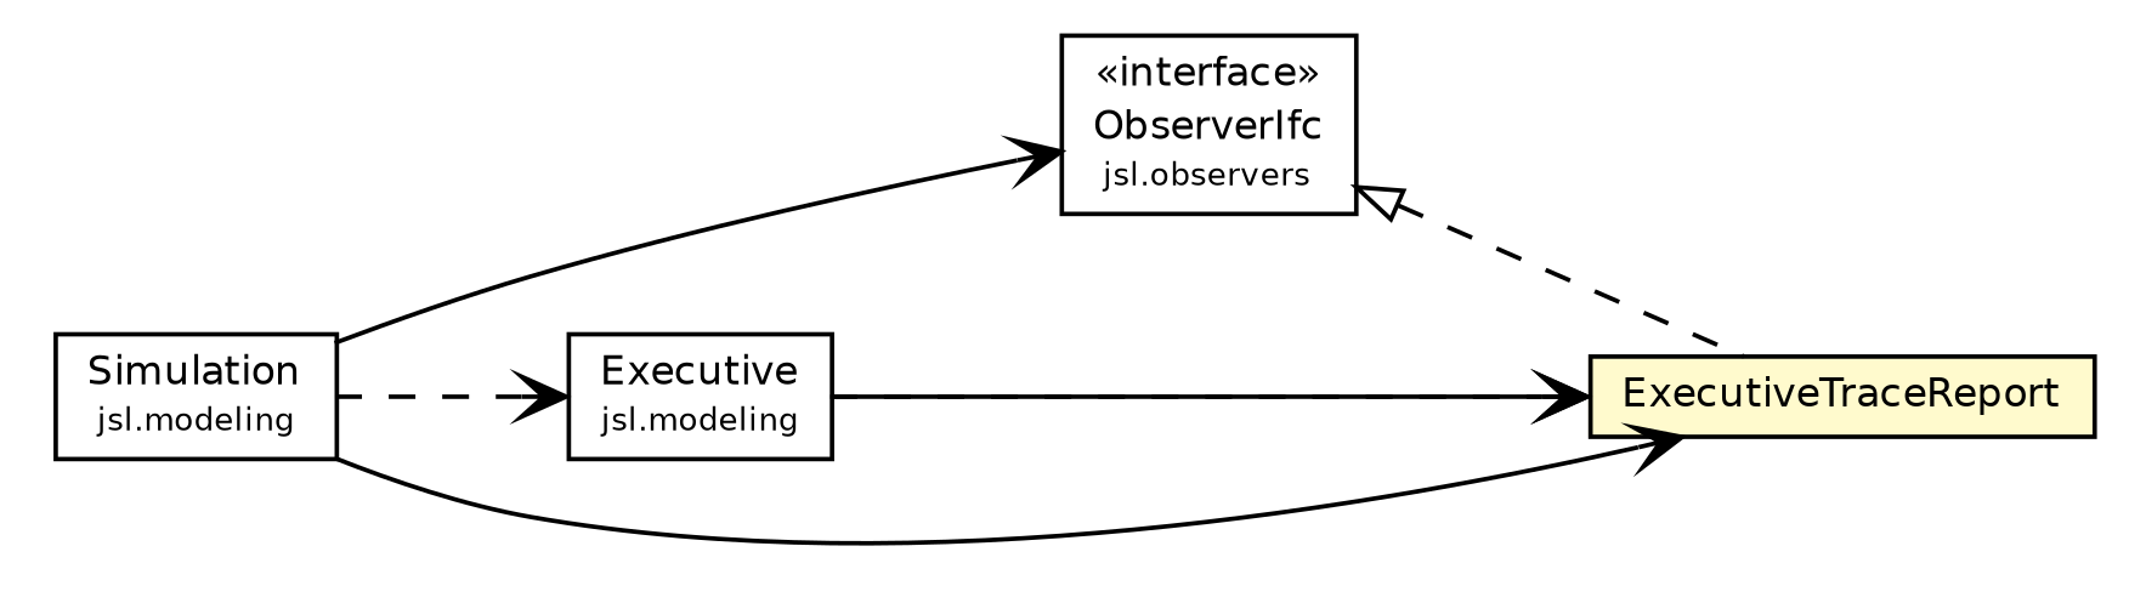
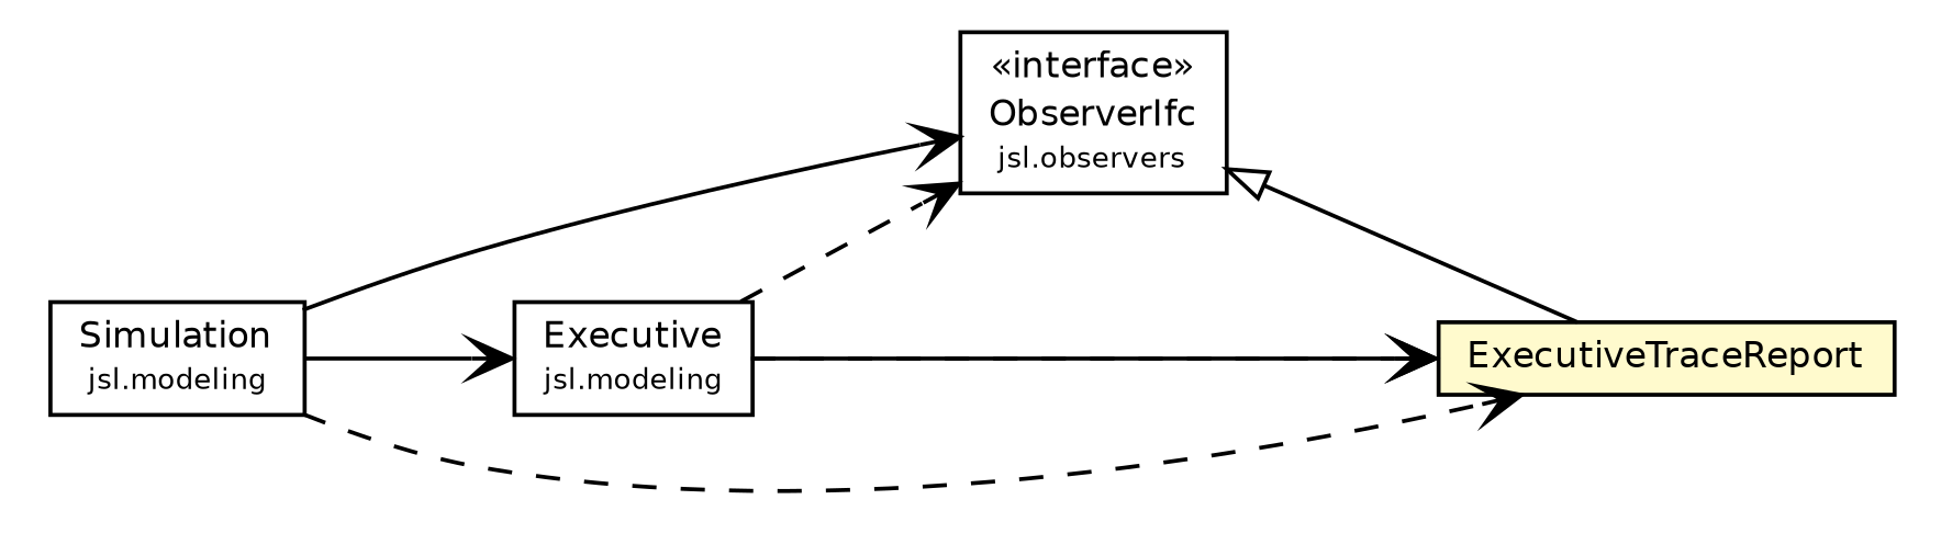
  digraph {
    nodesep=0.25
    rankdir=LR
    ranksep=0.5
    node [fontcolor=black fontname=Helvetica fontsize=9.0 shape=plaintext]
    edge [arrowhead=open color=black fontcolor=black fontname=Helvetica fontsize=10.0 headport=p labelfontname=Helvetica labelfontsize=10 tailport=p style=dashed]
    n1 [label=<<table title="jsl.modeling.Simulation" border="0" cellborder="1" cellspacing="0" cellpadding="2" port="p" href="../../modeling/Simulation.html"> 		<tr><td><table border="0" cellspacing="0" cellpadding="1"> <tr><td align="center" balign="center"> Simulation </td></tr> <tr><td align="center" balign="center"><font point-size="7.0"> jsl.modeling </font></td></tr> 		</table></td></tr> 		</table>>]
    n2 [label=<<table title="jsl.modeling.Executive" border="0" cellborder="1" cellspacing="0" cellpadding="2" port="p" href="../../modeling/Executive.html"> 		<tr><td><table border="0" cellspacing="0" cellpadding="1"> <tr><td align="center" balign="center"> Executive </td></tr> <tr><td align="center" balign="center"><font point-size="7.0"> jsl.modeling </font></td></tr> 		</table></td></tr> 		</table>>]
    n3 [label=<<table title="jsl.observers.ObserverIfc" border="0" cellborder="1" cellspacing="0" cellpadding="2" port="p" href="../ObserverIfc.html"> 		<tr><td><table border="0" cellspacing="0" cellpadding="1"> <tr><td align="center" balign="center"> &#171;interface&#187; </td></tr> <tr><td align="center" balign="center"> ObserverIfc </td></tr> <tr><td align="center" balign="center"><font point-size="7.0"> jsl.observers </font></td></tr> 		</table></td></tr> 		</table>>]
    n4 [label=<<table title="jsl.observers.scheduler.ExecutiveTraceReport" border="0" cellborder="1" cellspacing="0" cellpadding="2" port="p" bgcolor="lemonChiffon" href="./ExecutiveTraceReport.html"> 		<tr><td><table border="0" cellspacing="0" cellpadding="1"> <tr><td align="center" balign="center"> ExecutiveTraceReport </td></tr> 		</table></td></tr> 		</table>>]
-   n1 -> n2
+   n1 -> n2 [style=""]
    n1 -> n3 [style=solid]
-   n1 -> n4 [style=solid]
+   n1 -> n4
+   n2 -> n3
    n2 -> n4 [style=""]
    n2 -> n4
-   n3 -> n4 [arrowtail=empty dir=back fontsize=10 arrowhead="" color="" fontcolor=""]
+   n3 -> n4 [arrowtail=empty dir=back fontsize=10 style=solid arrowhead="" color="" fontcolor=""]
  }
